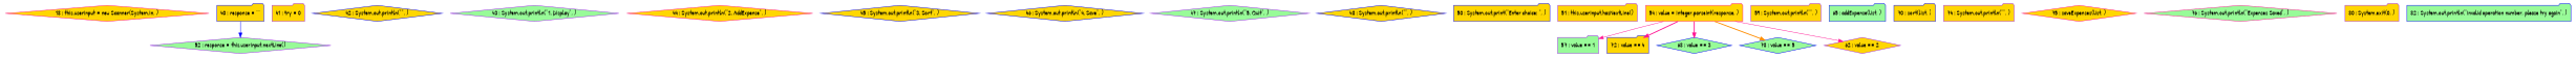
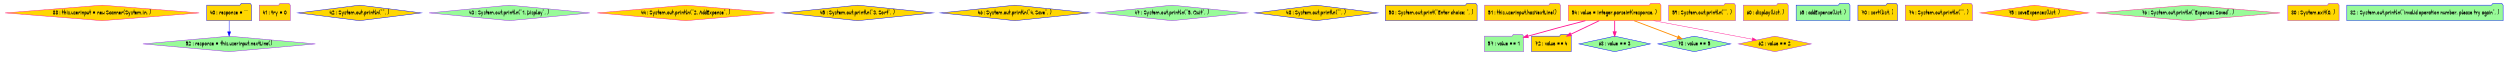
  digraph {
    fontname="Patrick Hand"
    node [color=blue fillcolor=gold fontname="Patrick Hand" shape=diamond style=filled]
    edge [color=deeppink fontname="Patrick Hand" style=bold]
-   "18 : this.userInput = new Scanner(System.in, )" [color=deeppink]
+   "18 : this.userInput = new Scanner(System.in, )" [color=deeppink label="88 : this.userInput = new Scanner(System.in, )"]
    "40 : response = \"\"" [shape=folder]
    "52 : response = this.userInput.nextLine()" [color=purple fillcolor=palegreen]
    n4 [color=purple label="41 : try = 0" shape=folder]
    "42 : System.out.println(\"\", )"
    "43 : System.out.println(\"1. Display\", )" [color=purple fillcolor=palegreen]
    "44 : System.out.println(\"2. AddExpense\", )" [color=deeppink]
    "45 : System.out.println(\"3. Sort\", )"
    "46 : System.out.println(\"4. Save\", )"
    "47 : System.out.println(\"5. Quit\", )" [color=purple fillcolor=palegreen]
    "48 : System.out.println(\"\", )"
    "50 : System.out.print(\"Enter choice: \", )" [shape=folder]
    "51 : this.userInput.hasNextLine()" [color=purple shape=folder]
    "54 : value = Integer.parseInt(response, )" [color=deeppink shape=folder]
    "57 : value == 1" [color=purple fillcolor=palegreen shape=folder]
    "72 : value == 4" [shape=folder]
    "68 : value == 3" [fillcolor=palegreen]
    "78 : value == 5" [fillcolor=palegreen]
    "62 : value == 2" [color=purple]
    "59 : System.out.println(\"\", )" [color=purple shape=folder]
+   "60 : display(list, )" [color=purple shape=folder]
    "65 : addExpense(list, )" [fillcolor=palegreen shape=folder]
    "70 : sort(list, )" [shape=folder]
    "74 : System.out.println(\"\", )" [color=purple shape=folder]
    "75 : saveExpenses(list, )" [color=deeppink]
    "76 : System.out.println(\"Expenses Saved\", )" [color=deeppink fillcolor=palegreen]
    "80 : System.exit(0, )" [color=purple shape=folder]
    "82 : System.out.println(\"Invalid operation number, please try again\", )" [fillcolor=palegreen shape=folder]
    "40 : response = \"\"" -> "52 : response = this.userInput.nextLine()" [color=blue style=solid]
-   "54 : value = Integer.parseInt(response, )" -> "57 : value == 1" [style=solid]
+   "54 : value = Integer.parseInt(response, )" -> "57 : value == 1"
    "54 : value = Integer.parseInt(response, )" -> "72 : value == 4"
    "54 : value = Integer.parseInt(response, )" -> "68 : value == 3"
    "54 : value = Integer.parseInt(response, )" -> "78 : value == 5" [color=darkorange]
    "54 : value = Integer.parseInt(response, )" -> "62 : value == 2" [style=solid]
  }
